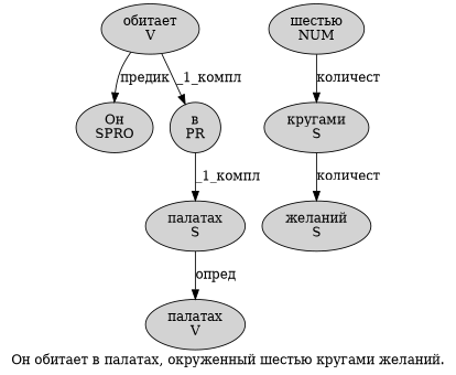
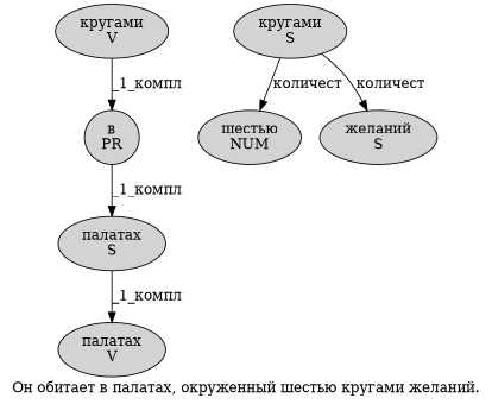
  digraph {
    label="Он обитает в палатах, окруженный шестью кругами желаний."
    node [fillcolor=lightgray penwidth=1 shape=ellipse style=filled]
-   n1 [label="Он\nSPRO"]
-   n2 [label="обитает\nV"]
+   n2 [label="кругами\nV"]
    n3 [label="в\nPR"]
    n4 [label="палатах\nS"]
    n5 [label="палатах\nV"]
    n6 [label="шестью\nNUM"]
    n7 [label="кругами\nS"]
    n8 [label="желаний\nS"]
-   n2 -> n1 [label="предик"]
    n2 -> n3 [label="_1_компл"]
    n3 -> n4 [label="_1_компл"]
-   n4 -> n5 [label="опред"]
-   n6 -> n7 [label="количест"]
+   n4 -> n5 [label="_1_компл"]
+   n7 -> n6 [label="количест"]
    n7 -> n8 [label="количест"]
  }
